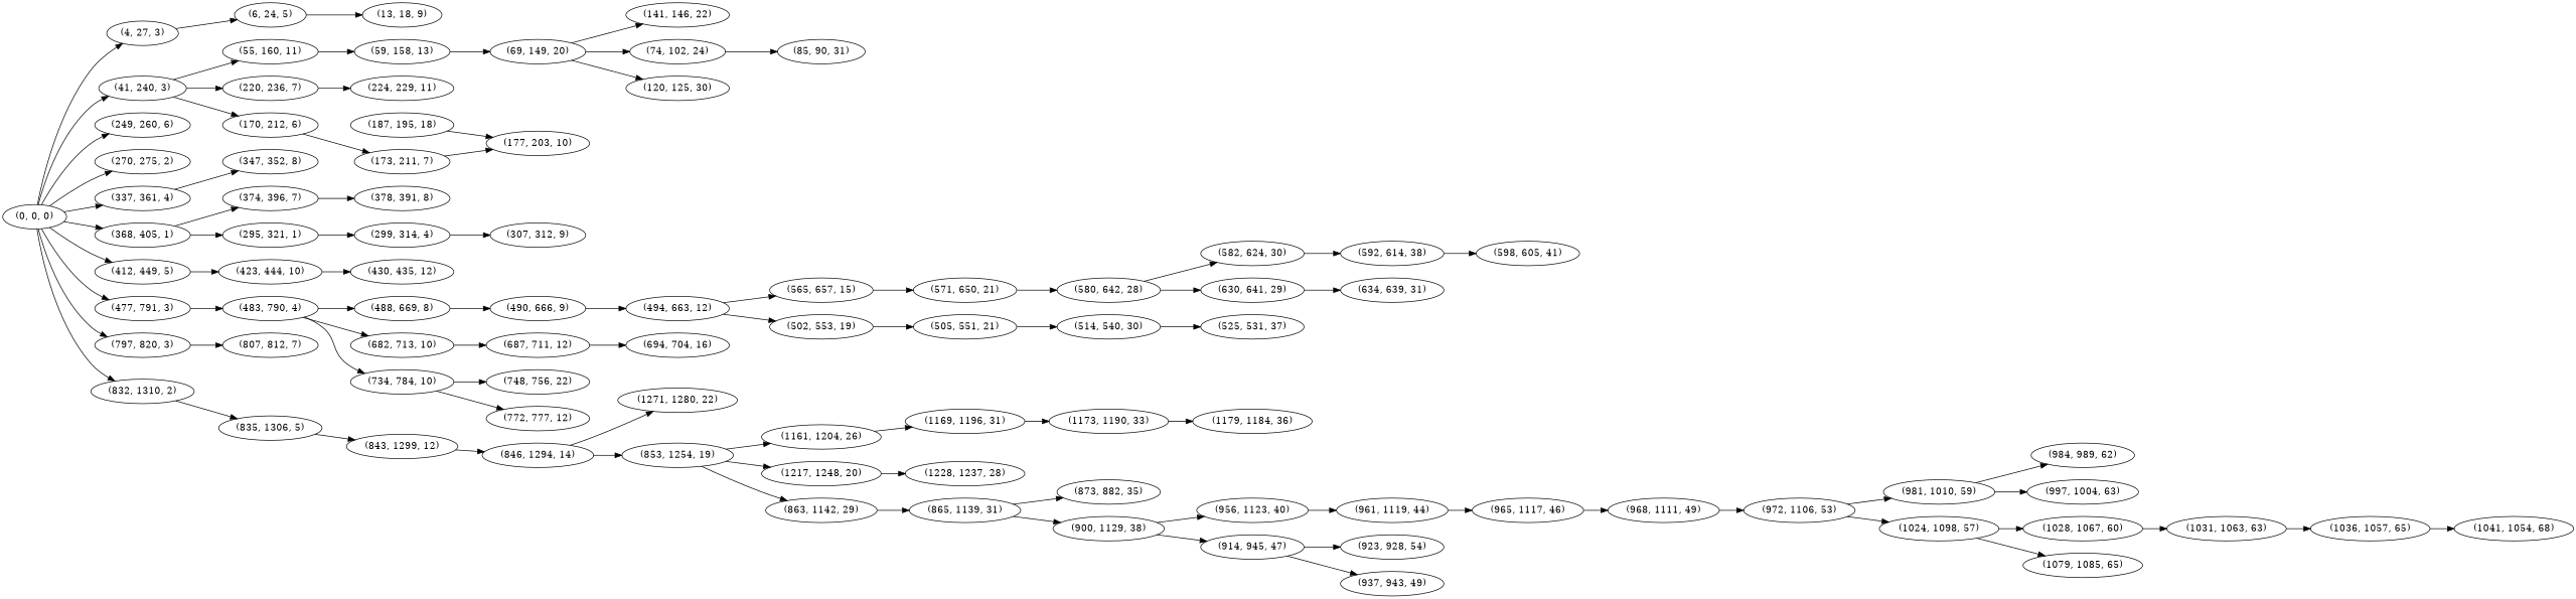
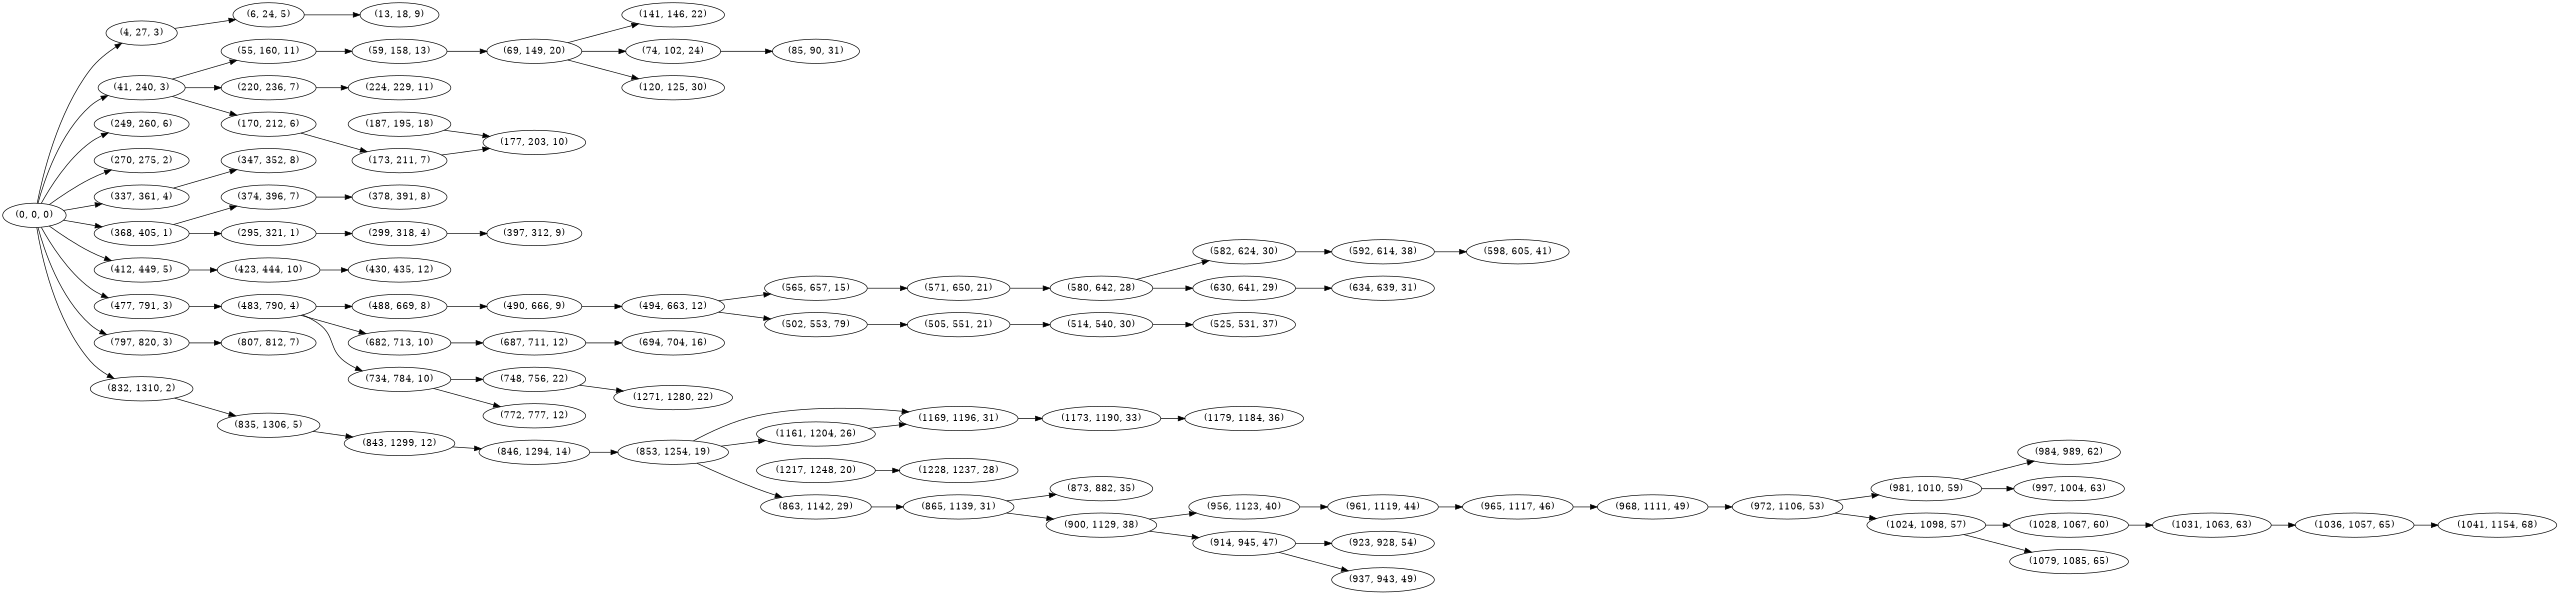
  digraph {
    rankdir=LR
    "(0, 0, 0)"
    "(4, 27, 3)"
    "(41, 240, 3)"
    "(249, 260, 6)"
    n5 [label="(270, 275, 2)"]
    "(337, 361, 4)"
    "(368, 405, 1)"
    "(412, 449, 5)"
    "(477, 791, 3)"
    "(797, 820, 3)"
    "(832, 1310, 2)"
    "(6, 24, 5)"
    "(55, 160, 11)"
    "(170, 212, 6)"
    "(220, 236, 7)"
    "(295, 321, 1)"
-   "(299, 318, 4)" [label="(299, 314, 4)"]
+   "(299, 318, 4)"
    "(347, 352, 8)"
    "(374, 396, 7)"
    "(423, 444, 10)"
    "(483, 790, 4)"
    "(807, 812, 7)"
    "(835, 1306, 5)"
    "(13, 18, 9)"
    "(59, 158, 13)"
    "(173, 211, 7)"
    "(224, 229, 11)"
    "(69, 149, 20)"
    "(74, 102, 24)"
    "(120, 125, 30)"
    "(141, 146, 22)"
    "(85, 90, 31)"
    "(177, 203, 10)"
    "(187, 195, 18)"
-   "(307, 312, 9)"
+   "(307, 312, 9)" [label="(397, 312, 9)"]
    "(378, 391, 8)"
    "(430, 435, 12)"
    "(488, 669, 8)"
    "(682, 713, 10)"
    "(734, 784, 10)"
    "(490, 666, 9)"
    "(687, 711, 12)"
    "(748, 756, 22)"
    "(772, 777, 12)"
    "(494, 663, 12)"
-   "(502, 553, 19)"
+   "(502, 553, 19)" [label="(502, 553, 79)"]
    "(565, 657, 15)"
    "(505, 551, 21)"
    "(571, 650, 21)"
    "(514, 540, 30)"
    "(525, 531, 37)"
    "(580, 642, 28)"
    "(582, 624, 30)"
    "(630, 641, 29)"
    "(592, 614, 38)"
    "(634, 639, 31)"
    "(598, 605, 41)"
    "(694, 704, 16)"
    "(843, 1299, 12)"
    "(846, 1294, 14)"
    "(853, 1254, 19)"
    "(1271, 1280, 22)"
    "(863, 1142, 29)"
    "(1161, 1204, 26)"
    "(1217, 1248, 20)"
    "(865, 1139, 31)"
    "(1169, 1196, 31)"
    "(1228, 1237, 28)"
    "(873, 882, 35)"
    "(900, 1129, 38)"
    "(914, 945, 47)"
    "(956, 1123, 40)"
    "(923, 928, 54)"
    "(937, 943, 49)"
    "(961, 1119, 44)"
    "(965, 1117, 46)"
    "(968, 1111, 49)"
    "(972, 1106, 53)"
    "(981, 1010, 59)"
    "(1024, 1098, 57)"
    "(984, 989, 62)"
    "(997, 1004, 63)"
    "(1028, 1067, 60)"
    "(1079, 1085, 65)"
    "(1031, 1063, 63)"
    "(1036, 1057, 65)"
-   "(1041, 1054, 68)"
+   "(1041, 1054, 68)" [label="(1041, 1154, 68)"]
    "(1173, 1190, 33)"
    "(1179, 1184, 36)"
    "(0, 0, 0)" -> "(4, 27, 3)"
    "(0, 0, 0)" -> "(41, 240, 3)"
    "(0, 0, 0)" -> "(249, 260, 6)"
    "(0, 0, 0)" -> n5
    "(0, 0, 0)" -> "(337, 361, 4)"
    "(0, 0, 0)" -> "(368, 405, 1)"
    "(0, 0, 0)" -> "(412, 449, 5)"
    "(0, 0, 0)" -> "(477, 791, 3)"
    "(0, 0, 0)" -> "(797, 820, 3)"
    "(0, 0, 0)" -> "(832, 1310, 2)"
    "(4, 27, 3)" -> "(6, 24, 5)"
    "(41, 240, 3)" -> "(55, 160, 11)"
    "(41, 240, 3)" -> "(170, 212, 6)"
    "(41, 240, 3)" -> "(220, 236, 7)"
    "(337, 361, 4)" -> "(347, 352, 8)"
    "(368, 405, 1)" -> "(295, 321, 1)"
    "(368, 405, 1)" -> "(374, 396, 7)"
    "(412, 449, 5)" -> "(423, 444, 10)"
    "(477, 791, 3)" -> "(483, 790, 4)"
    "(797, 820, 3)" -> "(807, 812, 7)"
    "(832, 1310, 2)" -> "(835, 1306, 5)"
    "(6, 24, 5)" -> "(13, 18, 9)"
    "(55, 160, 11)" -> "(59, 158, 13)"
    "(170, 212, 6)" -> "(173, 211, 7)"
    "(220, 236, 7)" -> "(224, 229, 11)"
    "(295, 321, 1)" -> "(299, 318, 4)"
    "(299, 318, 4)" -> "(307, 312, 9)"
    "(374, 396, 7)" -> "(378, 391, 8)"
    "(423, 444, 10)" -> "(430, 435, 12)"
    "(483, 790, 4)" -> "(488, 669, 8)"
    "(483, 790, 4)" -> "(682, 713, 10)"
    "(483, 790, 4)" -> "(734, 784, 10)"
    "(835, 1306, 5)" -> "(843, 1299, 12)"
    "(59, 158, 13)" -> "(69, 149, 20)"
    "(173, 211, 7)" -> "(177, 203, 10)"
    "(69, 149, 20)" -> "(74, 102, 24)"
    "(69, 149, 20)" -> "(120, 125, 30)"
    "(69, 149, 20)" -> "(141, 146, 22)"
    "(74, 102, 24)" -> "(85, 90, 31)"
    "(187, 195, 18)" -> "(177, 203, 10)"
    "(488, 669, 8)" -> "(490, 666, 9)"
    "(682, 713, 10)" -> "(687, 711, 12)"
    "(734, 784, 10)" -> "(748, 756, 22)"
    "(734, 784, 10)" -> "(772, 777, 12)"
    "(490, 666, 9)" -> "(494, 663, 12)"
    "(687, 711, 12)" -> "(694, 704, 16)"
    "(494, 663, 12)" -> "(502, 553, 19)"
    "(494, 663, 12)" -> "(565, 657, 15)"
    "(502, 553, 19)" -> "(505, 551, 21)"
    "(565, 657, 15)" -> "(571, 650, 21)"
    "(505, 551, 21)" -> "(514, 540, 30)"
    "(571, 650, 21)" -> "(580, 642, 28)"
    "(514, 540, 30)" -> "(525, 531, 37)"
    "(580, 642, 28)" -> "(582, 624, 30)"
    "(580, 642, 28)" -> "(630, 641, 29)"
    "(582, 624, 30)" -> "(592, 614, 38)"
    "(630, 641, 29)" -> "(634, 639, 31)"
    "(592, 614, 38)" -> "(598, 605, 41)"
    "(843, 1299, 12)" -> "(846, 1294, 14)"
    "(846, 1294, 14)" -> "(853, 1254, 19)"
-   "(846, 1294, 14)" -> "(1271, 1280, 22)"
+   "(748, 756, 22)" -> "(1271, 1280, 22)"
    "(853, 1254, 19)" -> "(863, 1142, 29)"
    "(853, 1254, 19)" -> "(1161, 1204, 26)"
-   "(853, 1254, 19)" -> "(1217, 1248, 20)"
+   "(853, 1254, 19)" -> "(1169, 1196, 31)"
    "(863, 1142, 29)" -> "(865, 1139, 31)"
    "(1161, 1204, 26)" -> "(1169, 1196, 31)"
    "(1217, 1248, 20)" -> "(1228, 1237, 28)"
    "(865, 1139, 31)" -> "(873, 882, 35)"
    "(865, 1139, 31)" -> "(900, 1129, 38)"
    "(1169, 1196, 31)" -> "(1173, 1190, 33)"
    "(900, 1129, 38)" -> "(914, 945, 47)"
    "(900, 1129, 38)" -> "(956, 1123, 40)"
    "(914, 945, 47)" -> "(923, 928, 54)"
    "(914, 945, 47)" -> "(937, 943, 49)"
    "(956, 1123, 40)" -> "(961, 1119, 44)"
    "(961, 1119, 44)" -> "(965, 1117, 46)"
    "(965, 1117, 46)" -> "(968, 1111, 49)"
    "(968, 1111, 49)" -> "(972, 1106, 53)"
    "(972, 1106, 53)" -> "(981, 1010, 59)"
    "(972, 1106, 53)" -> "(1024, 1098, 57)"
    "(981, 1010, 59)" -> "(984, 989, 62)"
    "(981, 1010, 59)" -> "(997, 1004, 63)"
    "(1024, 1098, 57)" -> "(1028, 1067, 60)"
    "(1024, 1098, 57)" -> "(1079, 1085, 65)"
    "(1028, 1067, 60)" -> "(1031, 1063, 63)"
    "(1031, 1063, 63)" -> "(1036, 1057, 65)"
    "(1036, 1057, 65)" -> "(1041, 1054, 68)"
    "(1173, 1190, 33)" -> "(1179, 1184, 36)"
  }
